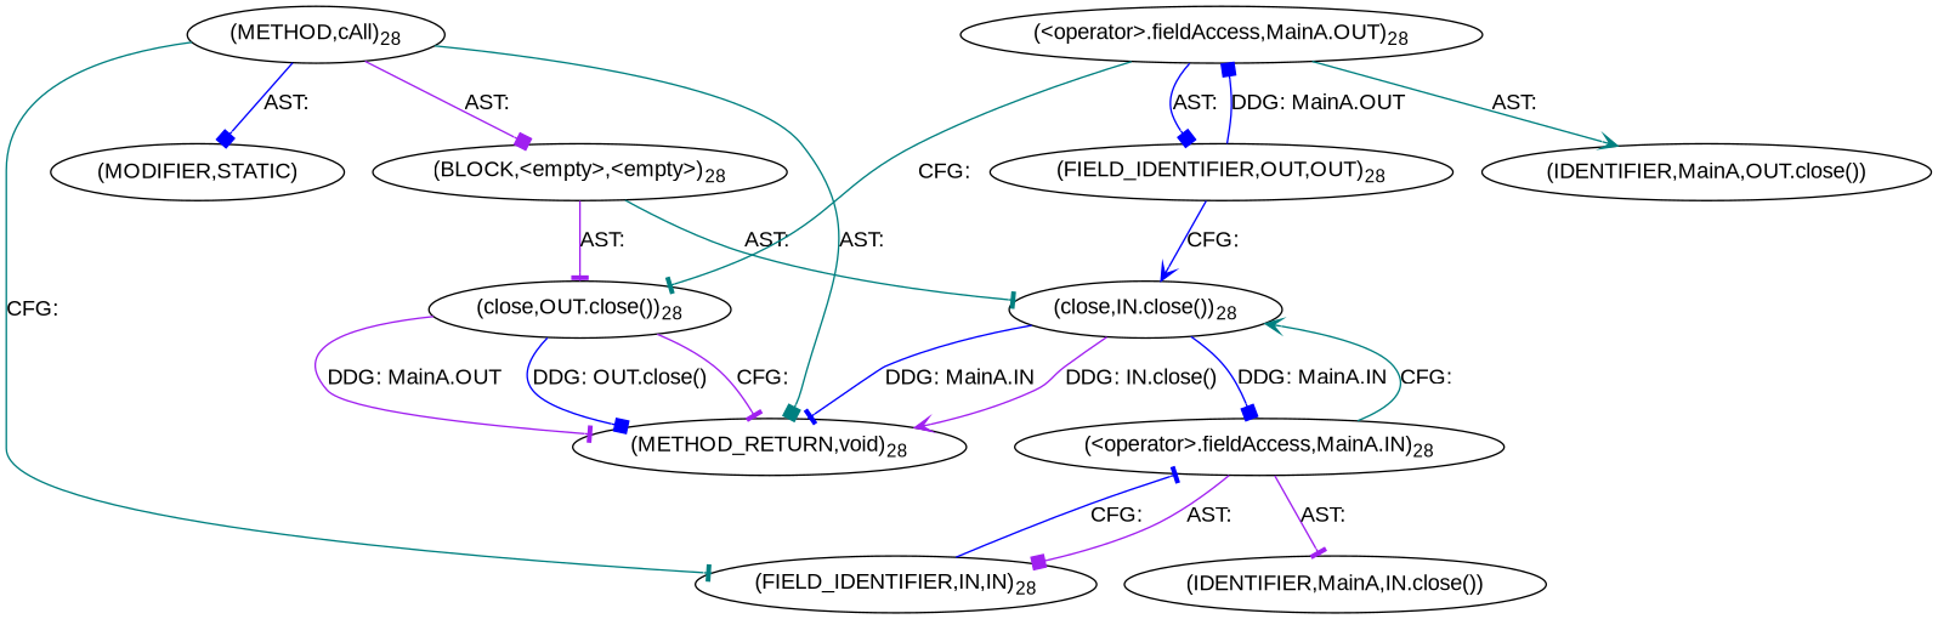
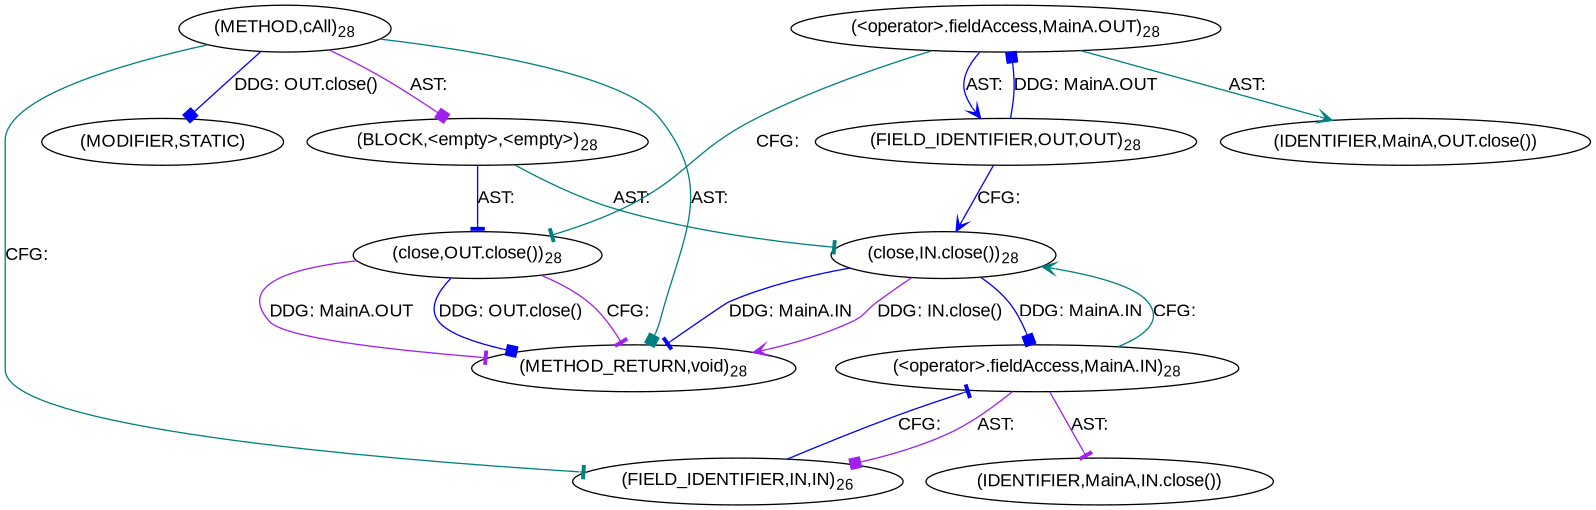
  digraph {
    fontname="Liberation Sans"
    node [fontname="Liberation Sans"]
    edge [arrowhead=tee color=blue fontname="Liberation Sans"]
    n1 [label=<(METHOD,cAll)<SUB>28</SUB>>]
    n2 [label=<(BLOCK,&lt;empty&gt;,&lt;empty&gt;)<SUB>28</SUB>>]
-   n3 [label=<(FIELD_IDENTIFIER,IN,IN)<SUB>28</SUB>>]
+   n3 [label=<(FIELD_IDENTIFIER,IN,IN)<SUB>26</SUB>>]
    n4 [label=<(MODIFIER,STATIC)>]
    n5 [label=<(METHOD_RETURN,void)<SUB>28</SUB>>]
    n6 [label=<(close,IN.close())<SUB>28</SUB>>]
    n7 [label=<(close,OUT.close())<SUB>28</SUB>>]
    n8 [label=<(&lt;operator&gt;.fieldAccess,MainA.IN)<SUB>28</SUB>>]
    n9 [label=<(IDENTIFIER,MainA,IN.close())>]
    n10 [label=<(FIELD_IDENTIFIER,OUT,OUT)<SUB>28</SUB>>]
    n11 [label=<(&lt;operator&gt;.fieldAccess,MainA.OUT)<SUB>28</SUB>>]
    n12 [label=<(IDENTIFIER,MainA,OUT.close())>]
    n1 -> n2 [arrowhead=box color=purple label="AST: "]
    n1 -> n3 [color=teal label="CFG: "]
-   n1 -> n4 [arrowhead=box label="AST: "]
+   n1 -> n4 [arrowhead=box label="DDG: OUT.close()"]
    n1 -> n5 [arrowhead=box color=teal label="AST: "]
    n2 -> n6 [color=teal label="AST: "]
-   n2 -> n7 [color=purple label="AST: "]
+   n2 -> n7 [label="AST: "]
    n3 -> n8 [label="CFG: "]
    n6 -> n5 [label="DDG: MainA.IN"]
    n6 -> n5 [arrowhead=vee color=purple label="DDG: IN.close()"]
    n6 -> n8 [arrowhead=box label="DDG: MainA.IN"]
    n7 -> n5 [color=purple label="CFG: "]
    n7 -> n5 [color=purple label="DDG: MainA.OUT"]
    n7 -> n5 [arrowhead=box label="DDG: OUT.close()"]
    n8 -> n3 [arrowhead=box color=purple label="AST: "]
    n8 -> n6 [arrowhead=vee color=teal label="CFG: "]
    n8 -> n9 [color=purple label="AST: "]
    n10 -> n6 [arrowhead=vee label="CFG: "]
    n10 -> n11 [arrowhead=box label="DDG: MainA.OUT"]
    n11 -> n7 [color=teal label="CFG: "]
-   n11 -> n10 [arrowhead=box label="AST: "]
+   n11 -> n10 [arrowhead=vee label="AST: "]
    n11 -> n12 [arrowhead=vee color=teal label="AST: "]
  }
